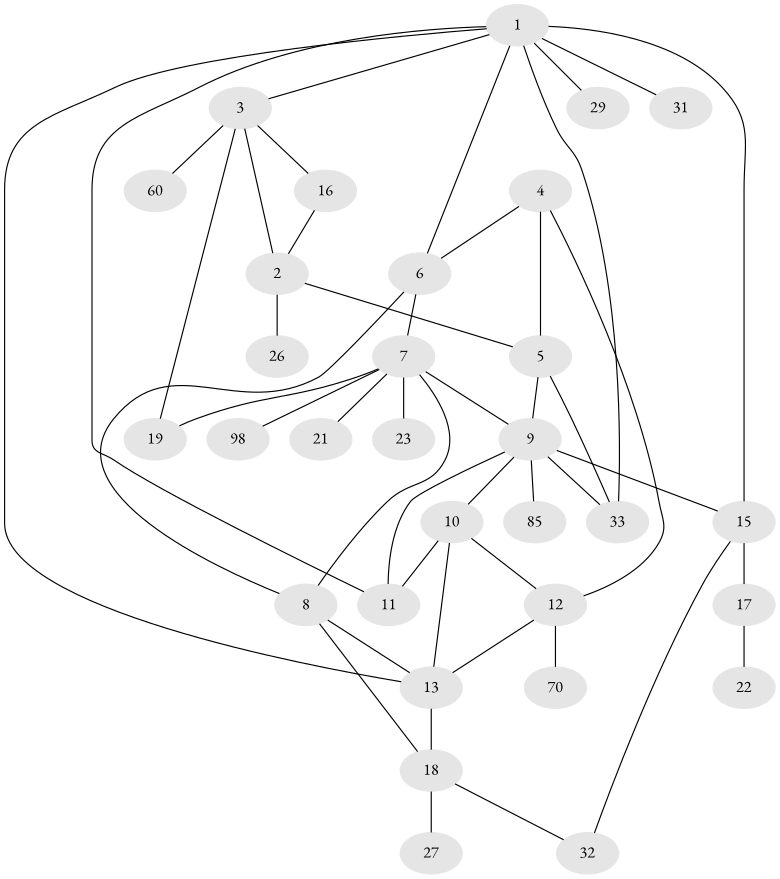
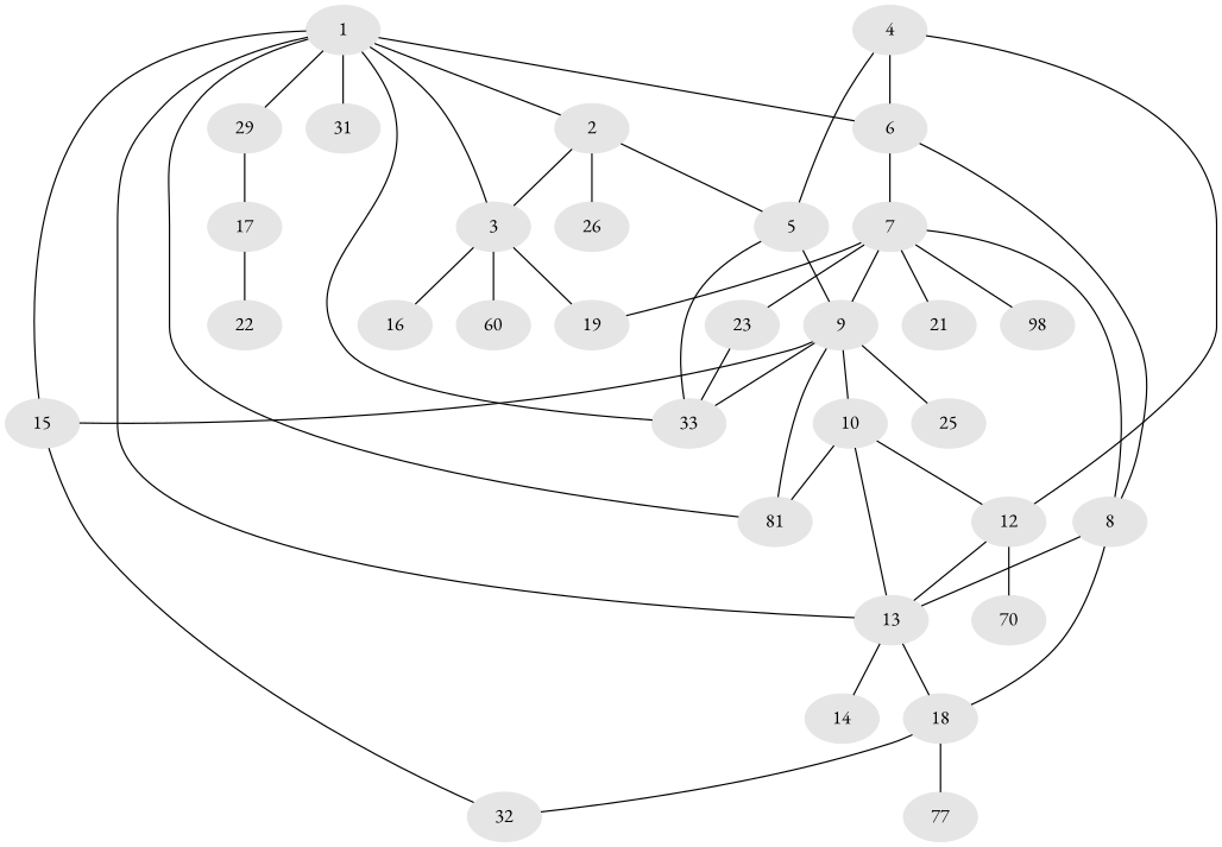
  graph {
    fontname="EB Garamond"
    node [color=gray90 fontname="EB Garamond" style=filled]
    edge [fontname="EB Garamond" weight=1.0]
    1
    2
    3
    6
-   11
+   11 [label=81]
    13
    15
    29
    31
    33
    5
    26
    16
    19
    n15 [label=60]
    7
    8
    18
+   14
    17
    32
    9
    4
    12
    n25 [label=70]
    10
-   25 [label=85]
+   25
    21
    23
    n30 [label=98]
-   27
+   27 [label=77]
    22
-   16 -- 2
+   1 -- 2
    1 -- 3
    1 -- 6
    1 -- 11
    1 -- 13
    1 -- 15
    1 -- 29
    1 -- 31
    1 -- 33
    2 -- 3
    2 -- 5
    2 -- 26 [weight=2.0]
    3 -- 16
    3 -- 19
    3 -- n15 [weight=2.0]
    6 -- 7
    6 -- 8
    13 -- 18
-   15 -- 17
+   13 -- 14
+   29 -- 17
    15 -- 32
    5 -- 33
    5 -- 9
    7 -- 19
    7 -- 8
    7 -- 9
    7 -- 21
    7 -- 23 [weight=2.0]
    7 -- n30
    8 -- 13
    8 -- 18
    18 -- 32
    18 -- 27
    17 -- 22
    9 -- 11
    9 -- 15
    9 -- 33
    9 -- 10
    9 -- 25
    4 -- 6
    4 -- 5 [weight=2.0]
    4 -- 12 [weight=2.0]
    12 -- 13
    12 -- n25
    10 -- 11
    10 -- 13
    10 -- 12
+   23 -- 33
  }
